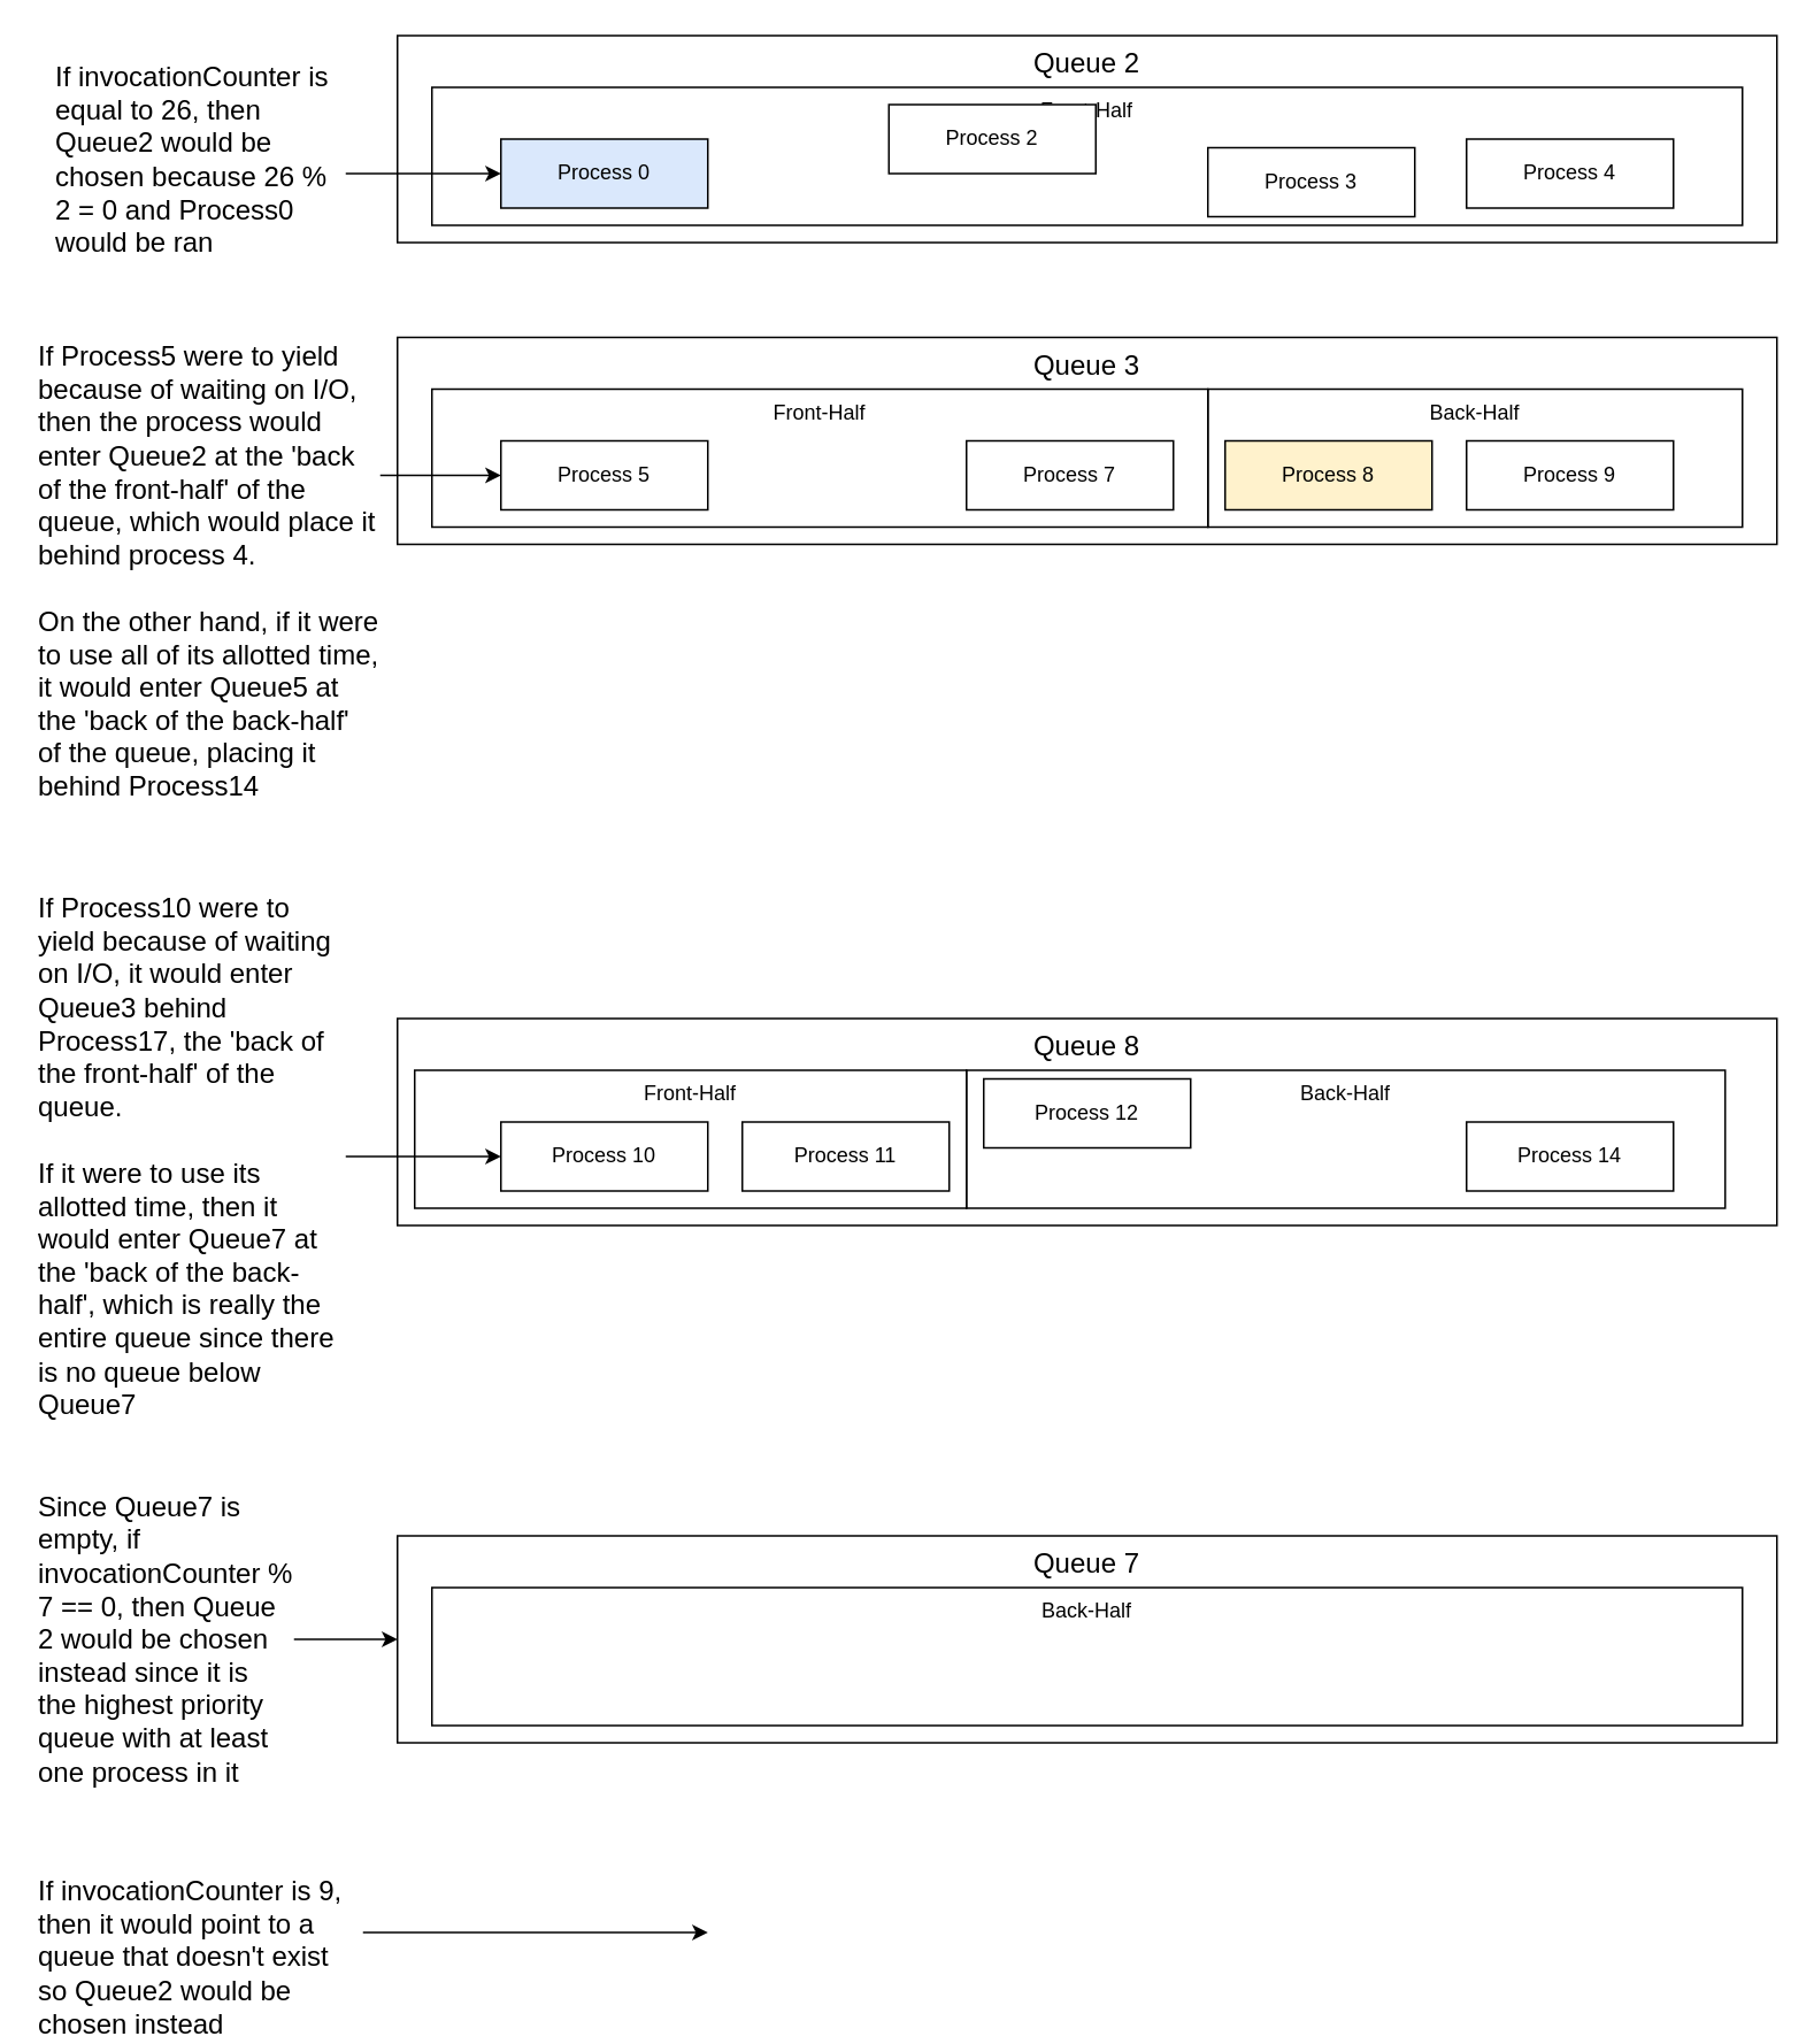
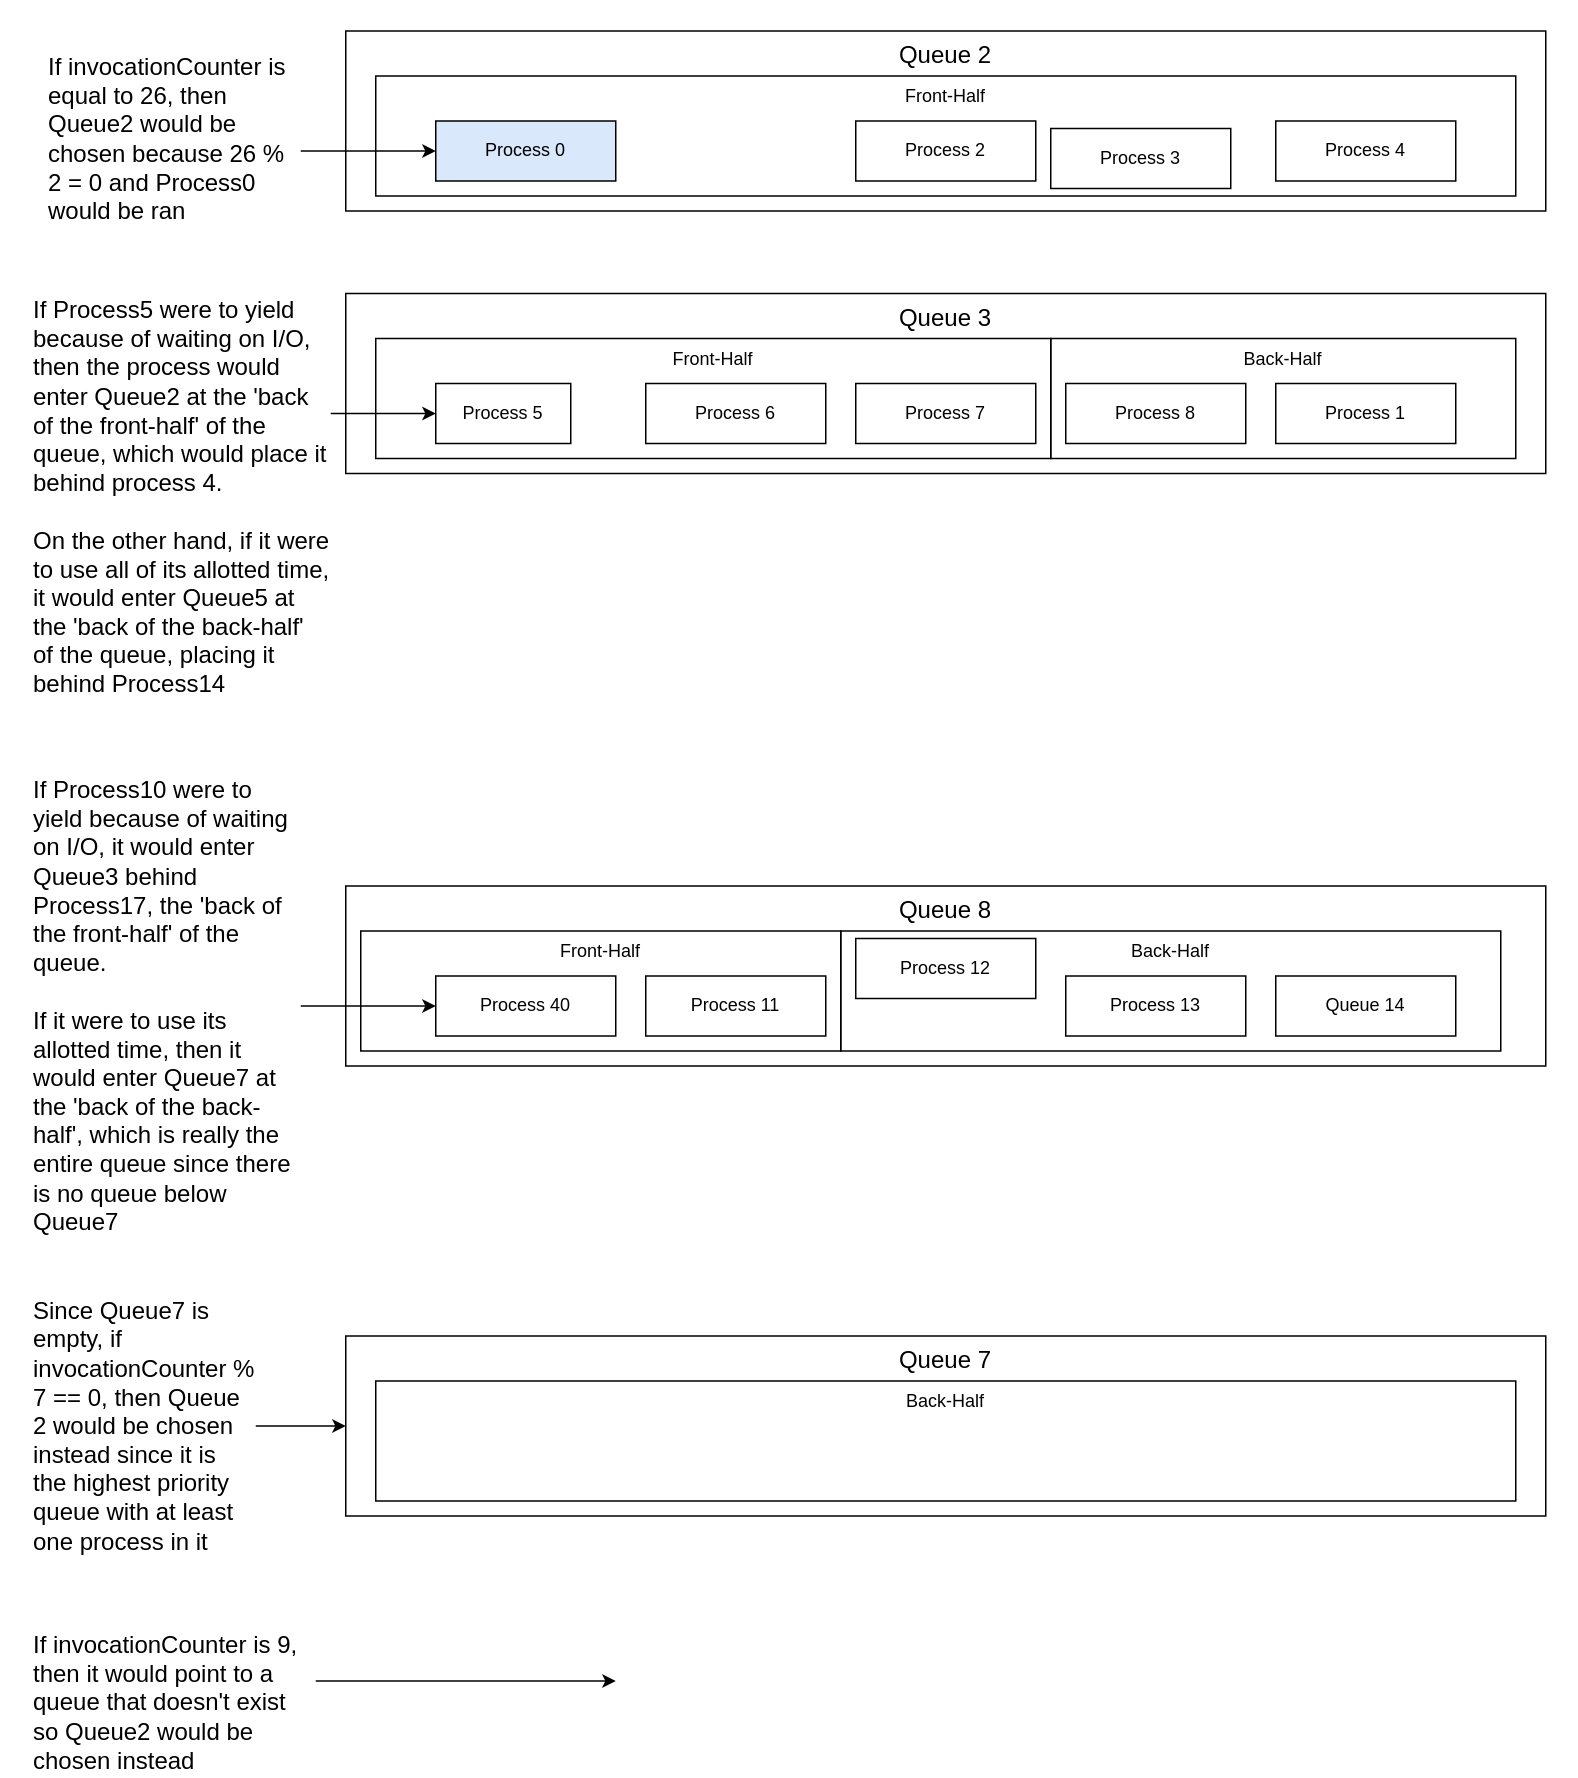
  <mxCell id="0" />
  <mxCell id="1" parent="0" />
  <mxCell id="2" value="Queue 3" style="rounded=0;whiteSpace=wrap;html=1;verticalAlign=top;fontSize=16;" vertex="1" parent="1"><mxGeometry x="230" y="195" width="800" height="120" as="geometry" /></mxCell>
  <mxCell id="3" value="Queue 7" style="rounded=0;whiteSpace=wrap;html=1;verticalAlign=top;fontSize=16;" vertex="1" parent="1"><mxGeometry x="230" y="890" width="800" height="120" as="geometry" /></mxCell>
  <mxCell id="4" value="Back-Half" style="rounded=0;whiteSpace=wrap;html=1;verticalAlign=top;" vertex="1" parent="1"><mxGeometry x="250" y="920" width="760" height="80" as="geometry" /></mxCell>
  <mxCell id="5" value="Queue 8" style="rounded=0;whiteSpace=wrap;html=1;verticalAlign=top;fontSize=16;" vertex="1" parent="1"><mxGeometry x="230" y="590" width="800" height="120" as="geometry" /></mxCell>
  <mxCell id="6" value="Back-Half" style="rounded=0;whiteSpace=wrap;html=1;verticalAlign=top;" vertex="1" parent="1"><mxGeometry x="700" y="225" width="310" height="80" as="geometry" /></mxCell>
  <mxCell id="7" value="Back-Half" style="rounded=0;whiteSpace=wrap;html=1;verticalAlign=top;" vertex="1" parent="1"><mxGeometry x="560" y="620" width="440" height="80" as="geometry" /></mxCell>
  <mxCell id="8" value="Queue 2" style="rounded=0;whiteSpace=wrap;html=1;verticalAlign=top;fontSize=16;" vertex="1" parent="1"><mxGeometry x="230" width="800" height="120" as="geometry" y="20" /></mxCell>
  <mxCell id="9" value="Front-Half" style="rounded=0;whiteSpace=wrap;html=1;verticalAlign=top;" vertex="1" parent="1"><mxGeometry x="250" y="50" width="760" height="80" as="geometry" /></mxCell>
  <mxCell id="10" value="Front-Half" style="rounded=0;whiteSpace=wrap;html=1;verticalAlign=top;" vertex="1" parent="1"><mxGeometry x="250" y="225" width="450" height="80" as="geometry" /></mxCell>
  <mxCell id="11" value="Process 0" style="rounded=0;whiteSpace=wrap;html=1;fillColor=#dae8fc;" vertex="1" parent="1"><mxGeometry x="290" y="80" width="120" height="40" as="geometry" /></mxCell>
- <mxCell id="12" value="Process 2" style="rounded=0;whiteSpace=wrap;html=1;" vertex="1" parent="1"><mxGeometry x="515" y="60" width="120" height="40" as="geometry" /></mxCell>
+ <mxCell id="12" value="Process 2" style="rounded=0;whiteSpace=wrap;html=1;" vertex="1" parent="1"><mxGeometry x="570" y="80" width="120" height="40" as="geometry" /></mxCell>
  <mxCell id="13" value="Process 3" style="rounded=0;whiteSpace=wrap;html=1;" vertex="1" parent="1"><mxGeometry x="700" y="85" width="120" height="40" as="geometry" /></mxCell>
  <mxCell id="14" value="Front-Half" style="rounded=0;whiteSpace=wrap;html=1;verticalAlign=top;" vertex="1" parent="1"><mxGeometry x="240" y="620" width="320" height="80" as="geometry" /></mxCell>
  <mxCell id="15" value="Process 4" style="rounded=0;whiteSpace=wrap;html=1;" vertex="1" parent="1"><mxGeometry x="850" y="80" width="120" height="40" as="geometry" /></mxCell>
- <mxCell id="16" value="Process 5" style="rounded=0;whiteSpace=wrap;html=1;" vertex="1" parent="1"><mxGeometry x="290" y="255" width="120" height="40" as="geometry" /></mxCell>
- <mxCell id="18" value="Process 7" style="rounded=0;whiteSpace=wrap;html=1;" vertex="1" parent="1"><mxGeometry x="560" y="255" width="120" height="40" as="geometry" /></mxCell>
- <mxCell id="19" value="Process 8" style="rounded=0;whiteSpace=wrap;html=1;fillColor=#fff2cc;" vertex="1" parent="1"><mxGeometry x="710" y="255" width="120" height="40" as="geometry" /></mxCell>
- <mxCell id="20" value="Process 9" style="rounded=0;whiteSpace=wrap;html=1;" vertex="1" parent="1"><mxGeometry x="850" y="255" width="120" height="40" as="geometry" /></mxCell>
- <mxCell id="21" value="Process 10" style="rounded=0;whiteSpace=wrap;html=1;" vertex="1" parent="1"><mxGeometry x="290" y="650" width="120" height="40" as="geometry" /></mxCell>
+ <mxCell id="16" value="Process 5" style="rounded=0;whiteSpace=wrap;html=1;" vertex="1" parent="1"><mxGeometry x="290" y="255" width="90" height="40" as="geometry" /></mxCell>
+ <mxCell id="17" value="Process 6" style="rounded=0;whiteSpace=wrap;html=1;" vertex="1" parent="1"><mxGeometry x="430" y="255" width="120" height="40" as="geometry" /></mxCell>
+ <mxCell id="18" value="Process 7" style="rounded=0;whiteSpace=wrap;html=1;" vertex="1" parent="1"><mxGeometry x="570" y="255" width="120" height="40" as="geometry" /></mxCell>
+ <mxCell id="19" value="Process 8" style="rounded=0;whiteSpace=wrap;html=1;" vertex="1" parent="1"><mxGeometry x="710" y="255" width="120" height="40" as="geometry" /></mxCell>
+ <mxCell id="20" value="Process 1" style="rounded=0;whiteSpace=wrap;html=1;" vertex="1" parent="1"><mxGeometry x="850" y="255" width="120" height="40" as="geometry" /></mxCell>
+ <mxCell id="21" value="Process 40" style="rounded=0;whiteSpace=wrap;html=1;" vertex="1" parent="1"><mxGeometry x="290" y="650" width="120" height="40" as="geometry" /></mxCell>
  <mxCell id="22" value="Process 11" style="rounded=0;whiteSpace=wrap;html=1;" vertex="1" parent="1"><mxGeometry x="430" y="650" width="120" height="40" as="geometry" /></mxCell>
  <mxCell id="23" value="Process 12" style="rounded=0;whiteSpace=wrap;html=1;" vertex="1" parent="1"><mxGeometry x="570" y="625" width="120" height="40" as="geometry" /></mxCell>
- <mxCell id="25" value="Process 14" style="rounded=0;whiteSpace=wrap;html=1;" vertex="1" parent="1"><mxGeometry x="850" y="650" width="120" height="40" as="geometry" /></mxCell>
+ <mxCell id="24" value="Process 13" style="rounded=0;whiteSpace=wrap;html=1;" vertex="1" parent="1"><mxGeometry x="710" y="650" width="120" height="40" as="geometry" /></mxCell>
+ <mxCell id="25" value="Queue 14" style="rounded=0;whiteSpace=wrap;html=1;" vertex="1" parent="1"><mxGeometry x="850" y="650" width="120" height="40" as="geometry" /></mxCell>
  <mxCell id="26" value="" style="endArrow=classic;html=1;rounded=0;exitX=1;exitY=0.5;exitDx=0;exitDy=0;entryX=0;entryY=0.5;entryDx=0;entryDy=0;" edge="1" parent="1" source="27" target="21"><mxGeometry width="50" height="50" relative="1" as="geometry"><mxPoint x="350" y="930" as="sourcePoint" /><mxPoint x="350" y="890" as="targetPoint" /></mxGeometry></mxCell>
  <mxCell id="27" value="If Process10 were to yield because of waiting on I/O, it would enter Queue3 behind Process17, the 'back of the front-half' of the queue.&lt;br style=&quot;font-size: 16px;&quot;&gt;&lt;br style=&quot;font-size: 16px;&quot;&gt;If it were to use its allotted time, then it would enter Queue7 at the 'back of the back-half', which is really the entire queue since there is no queue below Queue7" style="text;html=1;strokeColor=none;fillColor=none;align=left;verticalAlign=middle;whiteSpace=wrap;rounded=0;fontSize=16;" vertex="1" parent="1"><mxGeometry x="20" y="580" width="180" height="180" as="geometry" /></mxCell>
  <mxCell id="28" value="" style="endArrow=classic;html=1;rounded=0;entryX=0;entryY=0.5;entryDx=0;entryDy=0;exitX=1;exitY=0.5;exitDx=0;exitDy=0;" edge="1" parent="1" source="29" target="16"><mxGeometry width="50" height="50" relative="1" as="geometry"><mxPoint x="-180" y="45" as="sourcePoint" /><mxPoint y="45" as="targetPoint" x="-10" /></mxGeometry></mxCell>
  <mxCell id="29" value="If Process5 were to yield because of waiting on I/O, then the process would enter Queue2 at the 'back of the front-half' of the queue, which would place it behind process 4.&lt;br style=&quot;font-size: 16px;&quot;&gt;&lt;br style=&quot;font-size: 16px;&quot;&gt;On the other hand, if it were to use all of its allotted time, it would enter Queue5 at the 'back of the back-half' of the queue, placing it behind Process14" style="text;html=1;strokeColor=none;fillColor=none;align=left;verticalAlign=top;whiteSpace=wrap;rounded=0;fontSize=16;" vertex="1" parent="1"><mxGeometry x="20" y="190" width="200" height="170" as="geometry" /></mxCell>
  <mxCell id="30" value="" style="endArrow=classic;html=1;rounded=0;entryX=0;entryY=0.5;entryDx=0;entryDy=0;exitX=1;exitY=0.5;exitDx=0;exitDy=0;" edge="1" parent="1" source="31" target="3"><mxGeometry width="50" height="50" relative="1" as="geometry"><mxPoint x="70" y="630" as="sourcePoint" /><mxPoint x="80" y="605" as="targetPoint" /></mxGeometry></mxCell>
  <mxCell id="31" value="Since Queue7 is empty, if invocationCounter % 7 == 0, then Queue 2 would be chosen instead since it is the highest priority queue with at least one process in it" style="text;html=1;strokeColor=none;fillColor=none;align=left;verticalAlign=middle;whiteSpace=wrap;rounded=0;fontSize=16;" vertex="1" parent="1"><mxGeometry x="20" y="895" width="150" height="110" as="geometry" /></mxCell>
  <mxCell id="32" value="" style="endArrow=classic;html=1;rounded=0;entryX=0;entryY=0.5;entryDx=0;entryDy=0;exitX=1;exitY=0.5;exitDx=0;exitDy=0;" edge="1" parent="1" source="35" target="11"><mxGeometry width="50" height="50" relative="1" as="geometry"><mxPoint x="60" y="100" as="sourcePoint" /><mxPoint x="130" y="60" as="targetPoint" /></mxGeometry></mxCell>
  <mxCell id="33" value="If invocationCounter is 9, then it would point to a queue that doesn't exist so Queue2 would be chosen instead" style="text;html=1;strokeColor=none;fillColor=none;align=left;verticalAlign=top;whiteSpace=wrap;rounded=0;fontSize=16;" vertex="1" parent="1"><mxGeometry x="20" y="1080" width="190" height="80" as="geometry" /></mxCell>
  <mxCell id="34" value="" style="endArrow=classic;html=1;rounded=0;exitX=1;exitY=0.5;exitDx=0;exitDy=0;" edge="1" parent="1" source="33"><mxGeometry width="50" height="50" relative="1" as="geometry"><mxPoint x="240" y="1100" as="sourcePoint" /><mxPoint x="410" y="1120" as="targetPoint" /></mxGeometry></mxCell>
  <mxCell id="35" value="If invocationCounter is equal to 26, then Queue2 would be chosen because 26 % 2 = 0 and Process0 would be ran" style="text;html=1;strokeColor=none;fillColor=none;align=left;verticalAlign=top;whiteSpace=wrap;rounded=0;fontSize=16;" vertex="1" parent="1"><mxGeometry x="30" y="27.5" width="170" height="145" as="geometry" /></mxCell>
